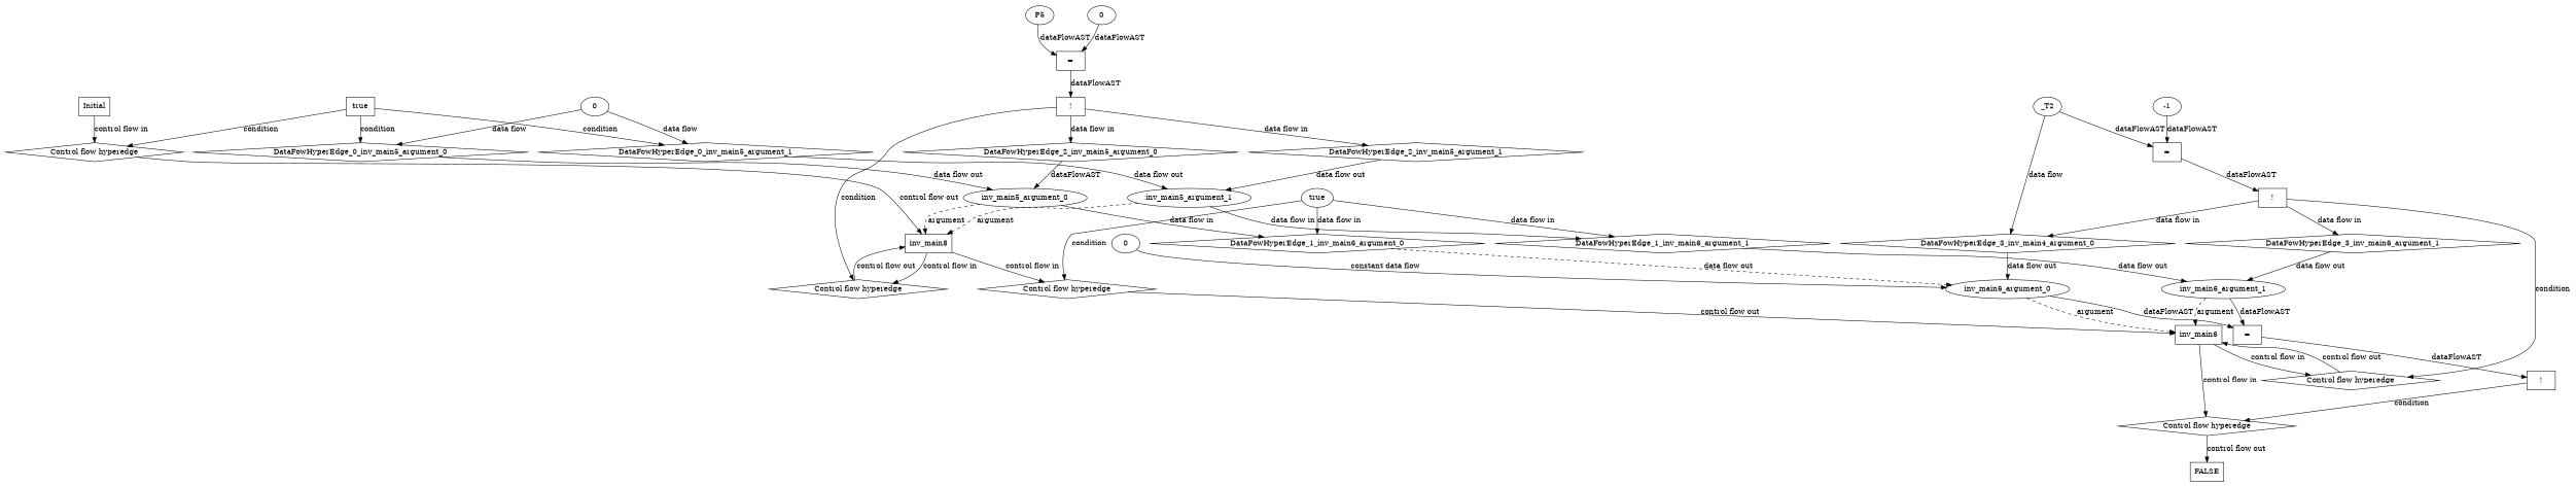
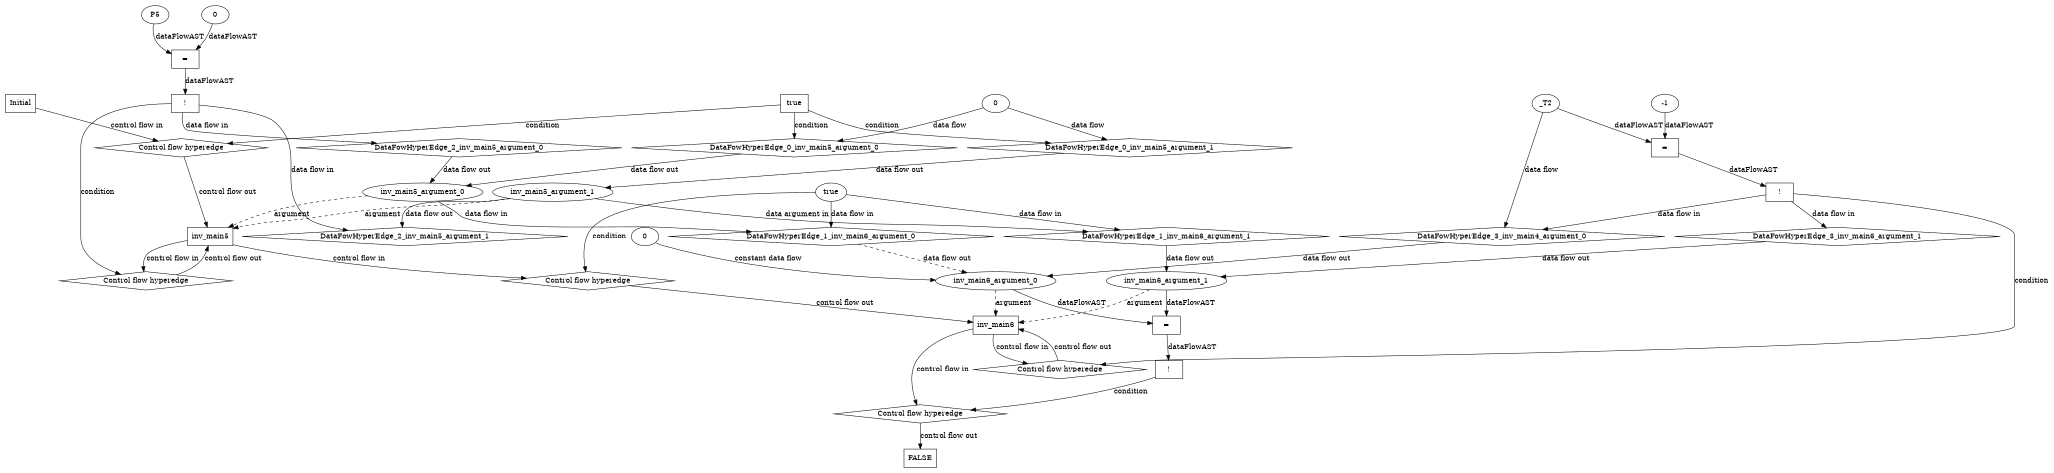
  digraph {
    node [nodeName=argument0 shape=diamond]
-   n1 [label=inv_main8 nodeName=inv_main5 shape=rect]
+   n1 [label=inv_main5 nodeName=inv_main5 shape=rect]
    n2 [label="Control flow hyperedge" nodeName=ControlFowHyperEdge_1]
    n3 [label="Control flow hyperedge" nodeName=ControlFowHyperEdge_2]
    n4 [label=inv_main6 nodeName=inv_main6 shape=rect]
    n5 [label="Control flow hyperedge" nodeName=ControlFowHyperEdge_3]
    n6 [label="Control flow hyperedge" nodeName=ControlFowHyperEdge_4]
    n7 [label=FALSE nodeName=FALSE shape=rect]
    n8 [label=Initial nodeName=Initial shape=rect]
    n9 [label="Control flow hyperedge" nodeName=ControlFowHyperEdge_0]
    n10 [label=inv_main5_argument_0 shape=oval]
    n11 [label=DataFowHyperEdge_1_inv_main6_argument_0 nodeName=DataFowHyperEdge_1_inv_main6_argument_0]
    n12 [label=inv_main6_argument_0 shape=oval]
    n13 [label=inv_main5_argument_1 nodeName=argument1 shape=oval]
    n14 [label=DataFowHyperEdge_1_inv_main6_argument_1 nodeName=DataFowHyperEdge_1_inv_main6_argument_1]
    n15 [label=inv_main6_argument_1 nodeName=argument1 shape=oval]
    n16 [label="=" nodeName=xxxFALSE___inv_main6_4xxxguard_0_node_1 shape=rect]
    n17 [label="!" nodeName=xxxFALSE___inv_main6_4xxxguard_0_node_0 shape=rect]
    n18 [label=true nodeName=true_0 shape=rect]
    n19 [label=DataFowHyperEdge_0_inv_main5_argument_0 nodeName=DataFowHyperEdge_0_inv_main5_argument_0]
    n20 [label=DataFowHyperEdge_0_inv_main5_argument_1 nodeName=DataFowHyperEdge_0_inv_main5_argument_1]
    n21 [label=0 nodeName=xxxinv_main5___Initial_0xxxdataFlow_0_node_0 shape=""]
    n22 [label=true nodeName=xxxinv_main6___inv_main5_1xxxguard_0_node_0 shape=""]
    n23 [label="!" nodeName=xxxinv_main5___inv_main5_2xxxguard_0_node_0 shape=rect]
    n24 [label=DataFowHyperEdge_2_inv_main5_argument_0 nodeName=DataFowHyperEdge_2_inv_main5_argument_0]
    n25 [label=DataFowHyperEdge_2_inv_main5_argument_1 nodeName=DataFowHyperEdge_2_inv_main5_argument_1]
    n26 [label="=" nodeName=xxxinv_main5___inv_main5_2xxxguard_0_node_1 shape=rect]
    n27 [label=P5 nodeName=xxxinv_main5___inv_main5_2xxxguard_0_node_2 shape=""]
    n28 [label=0 nodeName=xxxinv_main5___inv_main5_2xxxguard_0_node_3 shape=""]
    n29 [label="!" nodeName=xxxinv_main6___inv_main6_3xxxguard_0_node_0 shape=rect]
    n30 [label=DataFowHyperEdge_3_inv_main4_argument_0 nodeName=DataFowHyperEdge_3_inv_main6_argument_0]
    n31 [label=DataFowHyperEdge_3_inv_main6_argument_1 nodeName=DataFowHyperEdge_3_inv_main6_argument_1]
    n32 [label="=" nodeName=xxxinv_main6___inv_main6_3xxxguard_0_node_1 shape=rect]
    n33 [label=-1 nodeName=xxxinv_main6___inv_main6_3xxxguard_0_node_3 shape=""]
    n34 [label=_T2 nodeName=xxxinv_main6___inv_main6_3xxxdataFlow_0_node_0 shape=""]
    n35 [label=0 nodeName=xxxFALSE___inv_main6_4xxxinv_main6_argument_0_constant_0 shape=""]
    n1 -> n2 [label="control flow in"]
    n1 -> n3 [label="control flow in"]
    n2 -> n4 [label="control flow out"]
    n3 -> n1 [label="control flow out"]
    n4 -> n5 [label="control flow in"]
    n4 -> n6 [label="control flow in"]
    n5 -> n4 [label="control flow out"]
    n6 -> n7 [label="control flow out"]
    n8 -> n9 [label="control flow in"]
    n9 -> n1 [label="control flow out"]
    n10 -> n1 [label=argument style=dashed]
    n10 -> n11 [label="data flow in"]
    n11 -> n12 [label="data flow out" style=dashed]
    n12 -> n4 [label=argument style=dashed]
    n12 -> n16 [label=dataFlowAST]
    n13 -> n1 [label=argument style=dashed]
-   n13 -> n14 [label="data flow in"]
+   n13 -> n14 [label="data argument in"]
    n14 -> n15 [label="data flow out"]
    n15 -> n4 [label=argument style=dashed]
    n15 -> n16 [label=dataFlowAST]
    n16 -> n17 [label=dataFlowAST]
    n17 -> n6 [label=condition]
    n18 -> n9 [label=condition]
    n18 -> n19 [label=condition]
    n18 -> n20 [label=condition]
    n19 -> n10 [label="data flow out"]
    n20 -> n13 [label="data flow out"]
    n21 -> n19 [label="data flow"]
    n21 -> n20 [label="data flow"]
    n22 -> n2 [label=condition]
    n22 -> n11 [label="data flow in"]
    n22 -> n14 [label="data flow in"]
    n23 -> n3 [label=condition]
    n23 -> n24 [label="data flow in"]
    n23 -> n25 [label="data flow in"]
-   n24 -> n10 [label=dataFlowAST]
-   n25 -> n13 [label="data flow out"]
+   n24 -> n10 [label="data flow out"]
+   n13 -> n25 [label="data flow out"]
    n26 -> n23 [label=dataFlowAST]
    n27 -> n26 [label=dataFlowAST]
    n28 -> n26 [label=dataFlowAST]
    n29 -> n5 [label=condition]
    n29 -> n30 [label="data flow in"]
    n29 -> n31 [label="data flow in"]
    n30 -> n12 [label="data flow out"]
    n31 -> n15 [label="data flow out"]
    n32 -> n29 [label=dataFlowAST]
    n33 -> n32 [label=dataFlowAST]
    n34 -> n30 [label="data flow"]
    n34 -> n32 [label=dataFlowAST]
    n35 -> n12 [label="constant data flow"]
  }
